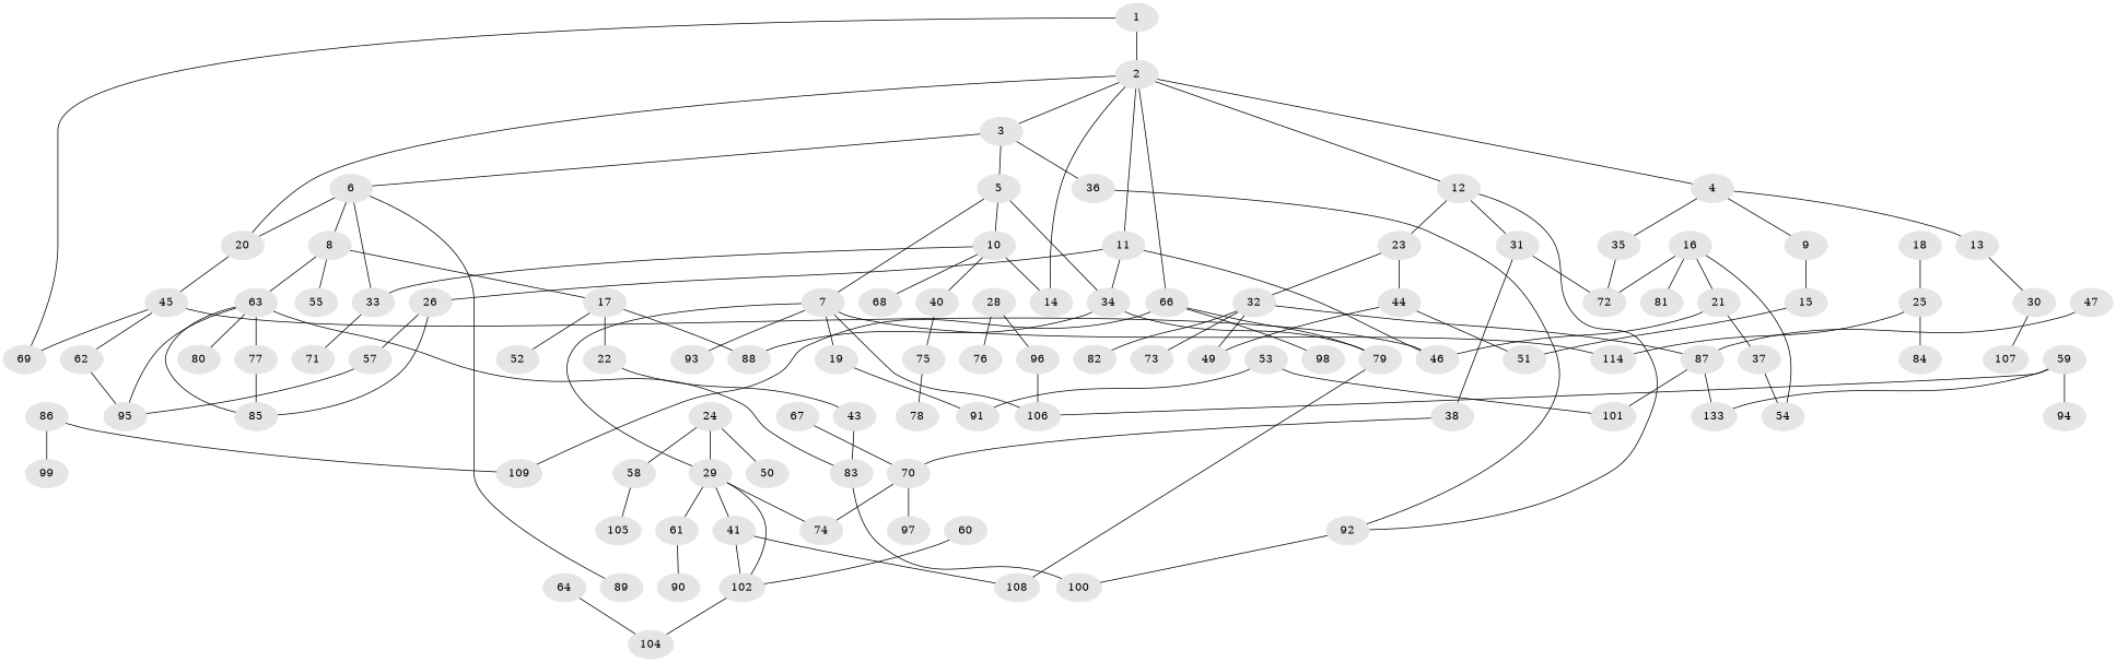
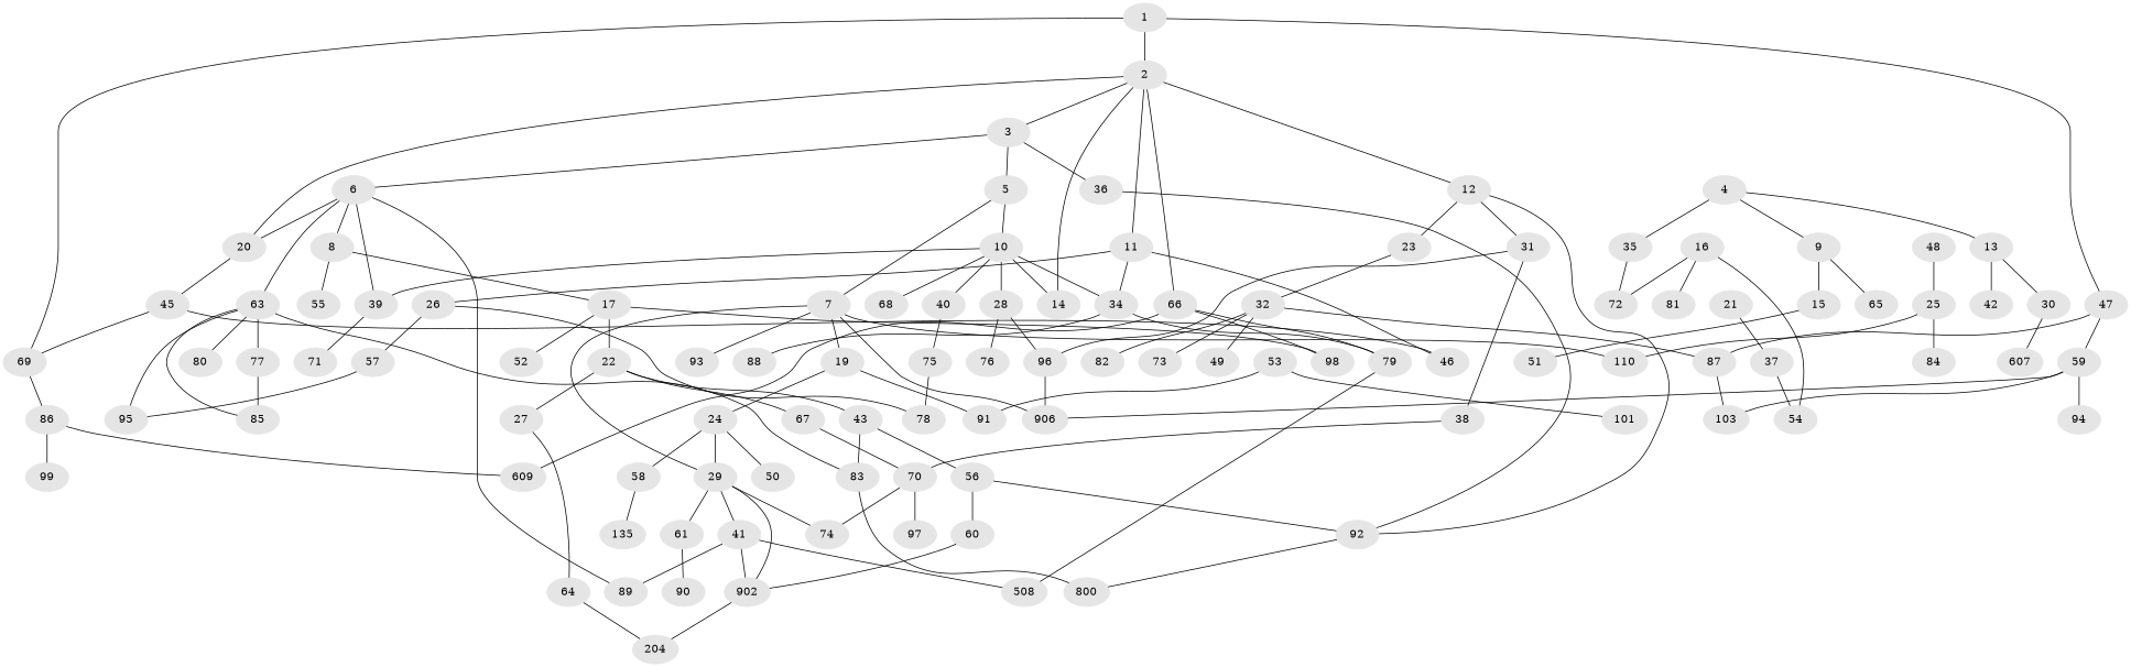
  graph {
    node [color=gray90 style=filled]
    1
    2
    47
    69
    3
    4
    11
    12
    14
    20
    66
    87
    59
    86
    5
    6
    36
    9
    13
    35
    34
    26
    46
    23
    31
    92
    45
    98
    79
-   109
+   109 [label=609]
    7
    10
    8
-   39 [label=33]
+   39
    89
    15
+   65
    30
+   42
    72
    19
    29
    93
-   106
-   110 [label=114]
+   106 [label=906]
+   110
    28
    40
    68
-   18
+   18 [label=48]
    25
    88
    17
    55
    63
    71
    24
    91
    41
    61
    74
-   102
+   102 [label=902]
    22
    52
    83
    95
    77
    80
    85
    51
    16
    21
    54
    81
    76
    96
    75
    57
    78
    32
-   44
    38
-   100
-   107
+   100 [label=800]
+   107 [label=607]
    37
+   27
    43
    67
    84
    50
    58
-   62
    64
+   56
    53
    101
    70
    49
    73
    82
-   105
-   104
-   108
+   105 [label=135]
+   104 [label=204]
+   108 [label=508]
    90
-   103 [label=133]
+   103
    97
    60
    94
    99
    1 -- 2
+   1 -- 47
    1 -- 69
    2 -- 3
-   2 -- 4
    2 -- 11
    2 -- 12
    2 -- 14
    2 -- 20
    2 -- 66
    47 -- 87
+   47 -- 59
+   69 -- 86
    3 -- 5
    3 -- 6
    3 -- 36
    4 -- 9
    4 -- 13
    4 -- 35
    11 -- 34
    11 -- 26
    11 -- 46
    12 -- 23
    12 -- 31
    12 -- 92
    20 -- 45
    66 -- 98
    66 -- 79
    66 -- 109
-   87 -- 101
    87 -- 103
    59 -- 106
    59 -- 103
    59 -- 94
    86 -- 109
    86 -- 99
-   5 -- 34
+   10 -- 34
    5 -- 7
    5 -- 10
    6 -- 20
    6 -- 8
    6 -- 39
    6 -- 89
    36 -- 92
    9 -- 15
+   9 -- 65
    13 -- 30
+   13 -- 42
    35 -- 72
    34 -- 79
    34 -- 88
    26 -- 57
-   26 -- 85
+   26 -- 78
    23 -- 32
-   23 -- 44
-   31 -- 72
+   31 -- 96
    31 -- 38
    92 -- 100
    45 -- 69
    45 -- 46
-   45 -- 62
    79 -- 108
    7 -- 19
    7 -- 29
    7 -- 93
    7 -- 106
    7 -- 110
    10 -- 14
    10 -- 39
+   10 -- 28
    10 -- 40
    10 -- 68
    8 -- 17
    8 -- 55
-   8 -- 63
+   6 -- 63
    39 -- 71
    15 -- 51
    30 -- 107
+   19 -- 24
    19 -- 91
    29 -- 41
    29 -- 61
    29 -- 74
    29 -- 102
    28 -- 76
    28 -- 96
    40 -- 75
    18 -- 25
    25 -- 110
    25 -- 84
-   17 -- 88
+   17 -- 98
    17 -- 22
    17 -- 52
    63 -- 83
    63 -- 95
    63 -- 77
    63 -- 80
    63 -- 85
    24 -- 29
    24 -- 50
    24 -- 58
+   41 -- 89
    41 -- 102
    41 -- 108
    61 -- 90
    102 -- 104
+   22 -- 27
    22 -- 43
+   22 -- 67
    83 -- 100
    77 -- 85
    16 -- 72
-   16 -- 21
    16 -- 54
    16 -- 81
-   21 -- 46
    21 -- 37
    96 -- 106
    75 -- 78
    57 -- 95
    32 -- 87
    32 -- 49
    32 -- 73
    32 -- 82
-   44 -- 51
-   44 -- 49
    38 -- 70
    37 -- 54
+   27 -- 64
    43 -- 83
+   43 -- 56
    67 -- 70
    58 -- 105
-   62 -- 95
    64 -- 104
+   56 -- 92
+   56 -- 60
    53 -- 91
    53 -- 101
    70 -- 74
    70 -- 97
    60 -- 102
  }
